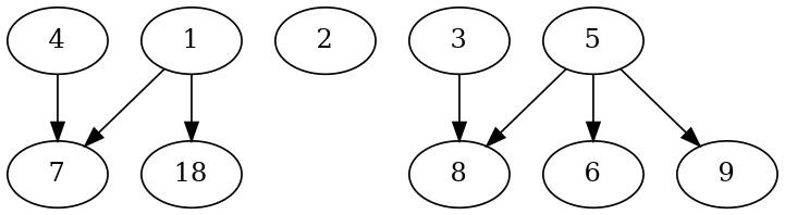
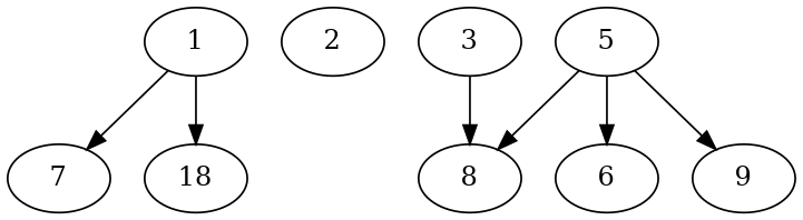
  digraph {
    node [alpha=0.02]
    1 [alpha=0.06 expect_size=46279680]
    7 [alpha=0.07 expect_size=45213696]
    n3 [alpha=0.10 expect_size=41105408 label=18]
    2 [alpha=0.04 expect_size=36390912]
    3 [alpha=0.12 expect_size=23879680]
    8 [expect_size=31783936]
-   4 [alpha=0.05 expect_size=25085952]
    5 [expect_size=6656000]
    6 [alpha=0.16 expect_size=29468672]
    9 [alpha=0.18 expect_size=50290688]
    1 -> 7
    1 -> n3
    3 -> 8
-   4 -> 7
    5 -> 8
    5 -> 6
    5 -> 9
  }
